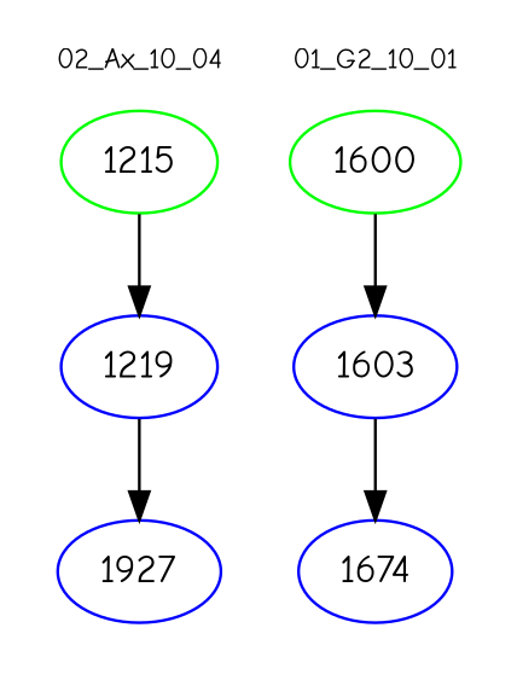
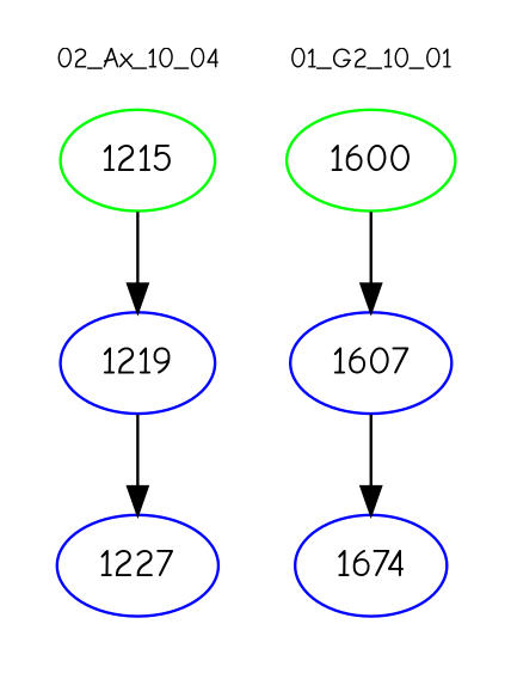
  digraph {
    fontname="Comic Neue"
    node [color=blue fontname="Comic Neue"]
    edge [color=black fontname="Comic Neue"]
    n1 [color=green label=1215]
    n2 [label=1219]
-   n3 [label=1927]
+   n3 [label=1227]
    n4 [color=green label=1600]
-   n5 [label=1603]
+   n5 [label=1607]
    n6 [label=1674]
    subgraph cluster_1 {
      color=white
      fontsize=10
      label="02_Ax_10_04"
      n1
      n2
      n3
    }
    subgraph cluster_2 {
      color=white
      fontsize=10
      label="01_G2_10_01"
      n4
      n5
      n6
    }
    n1 -> n2
    n2 -> n3
    n4 -> n5
    n5 -> n6
  }
